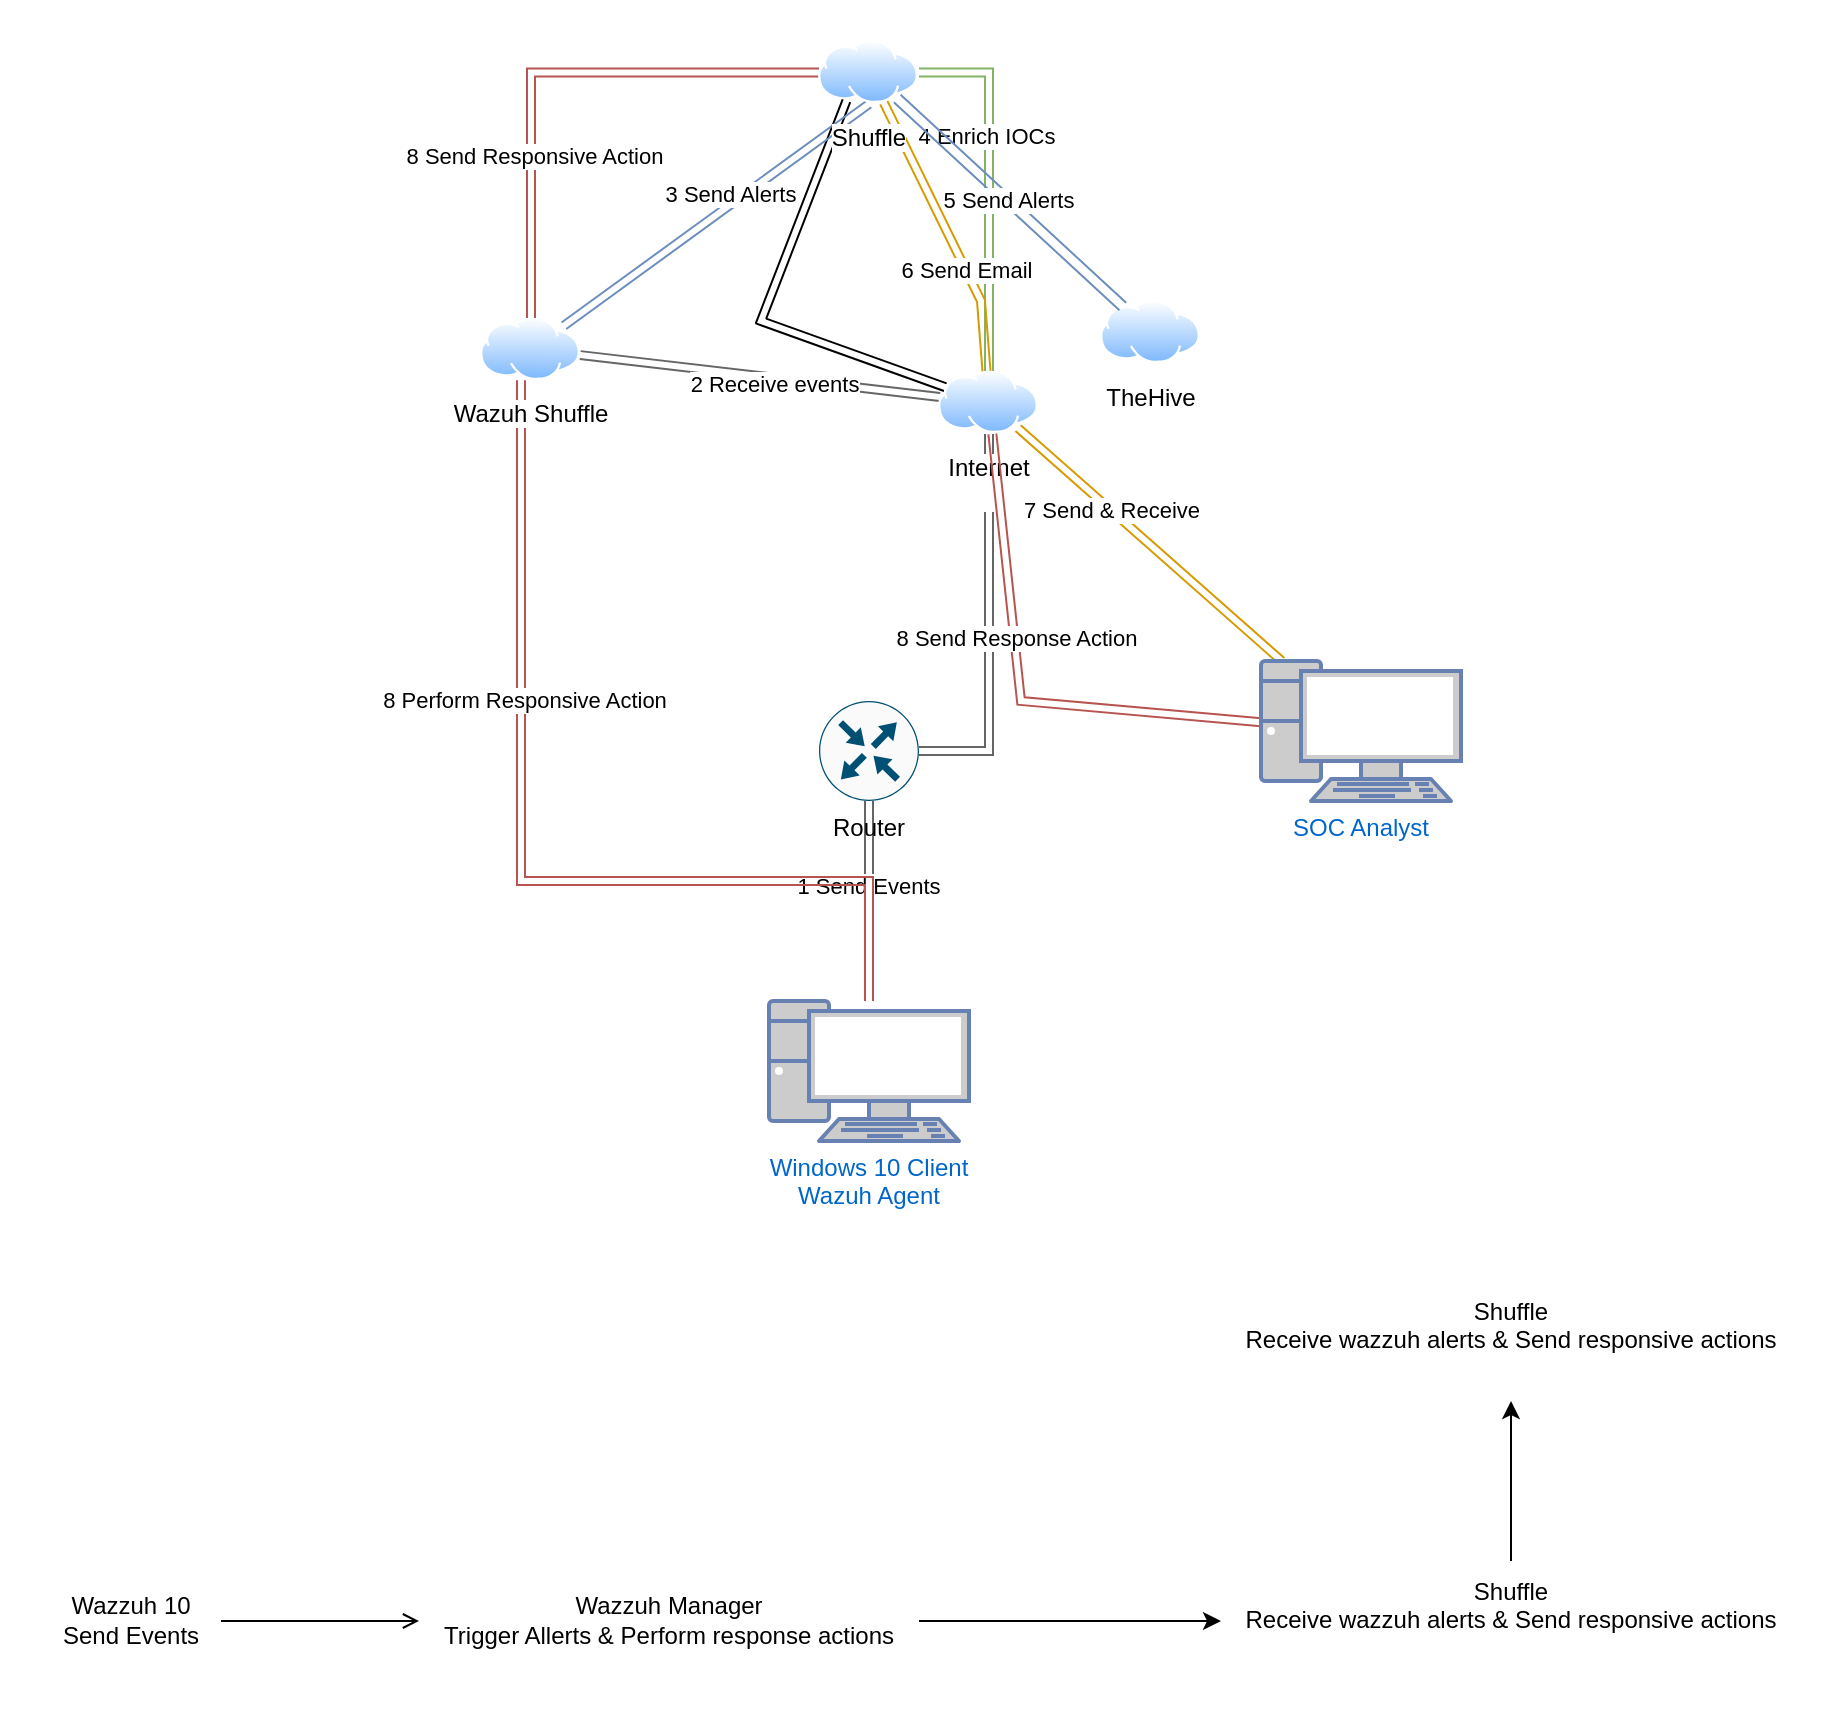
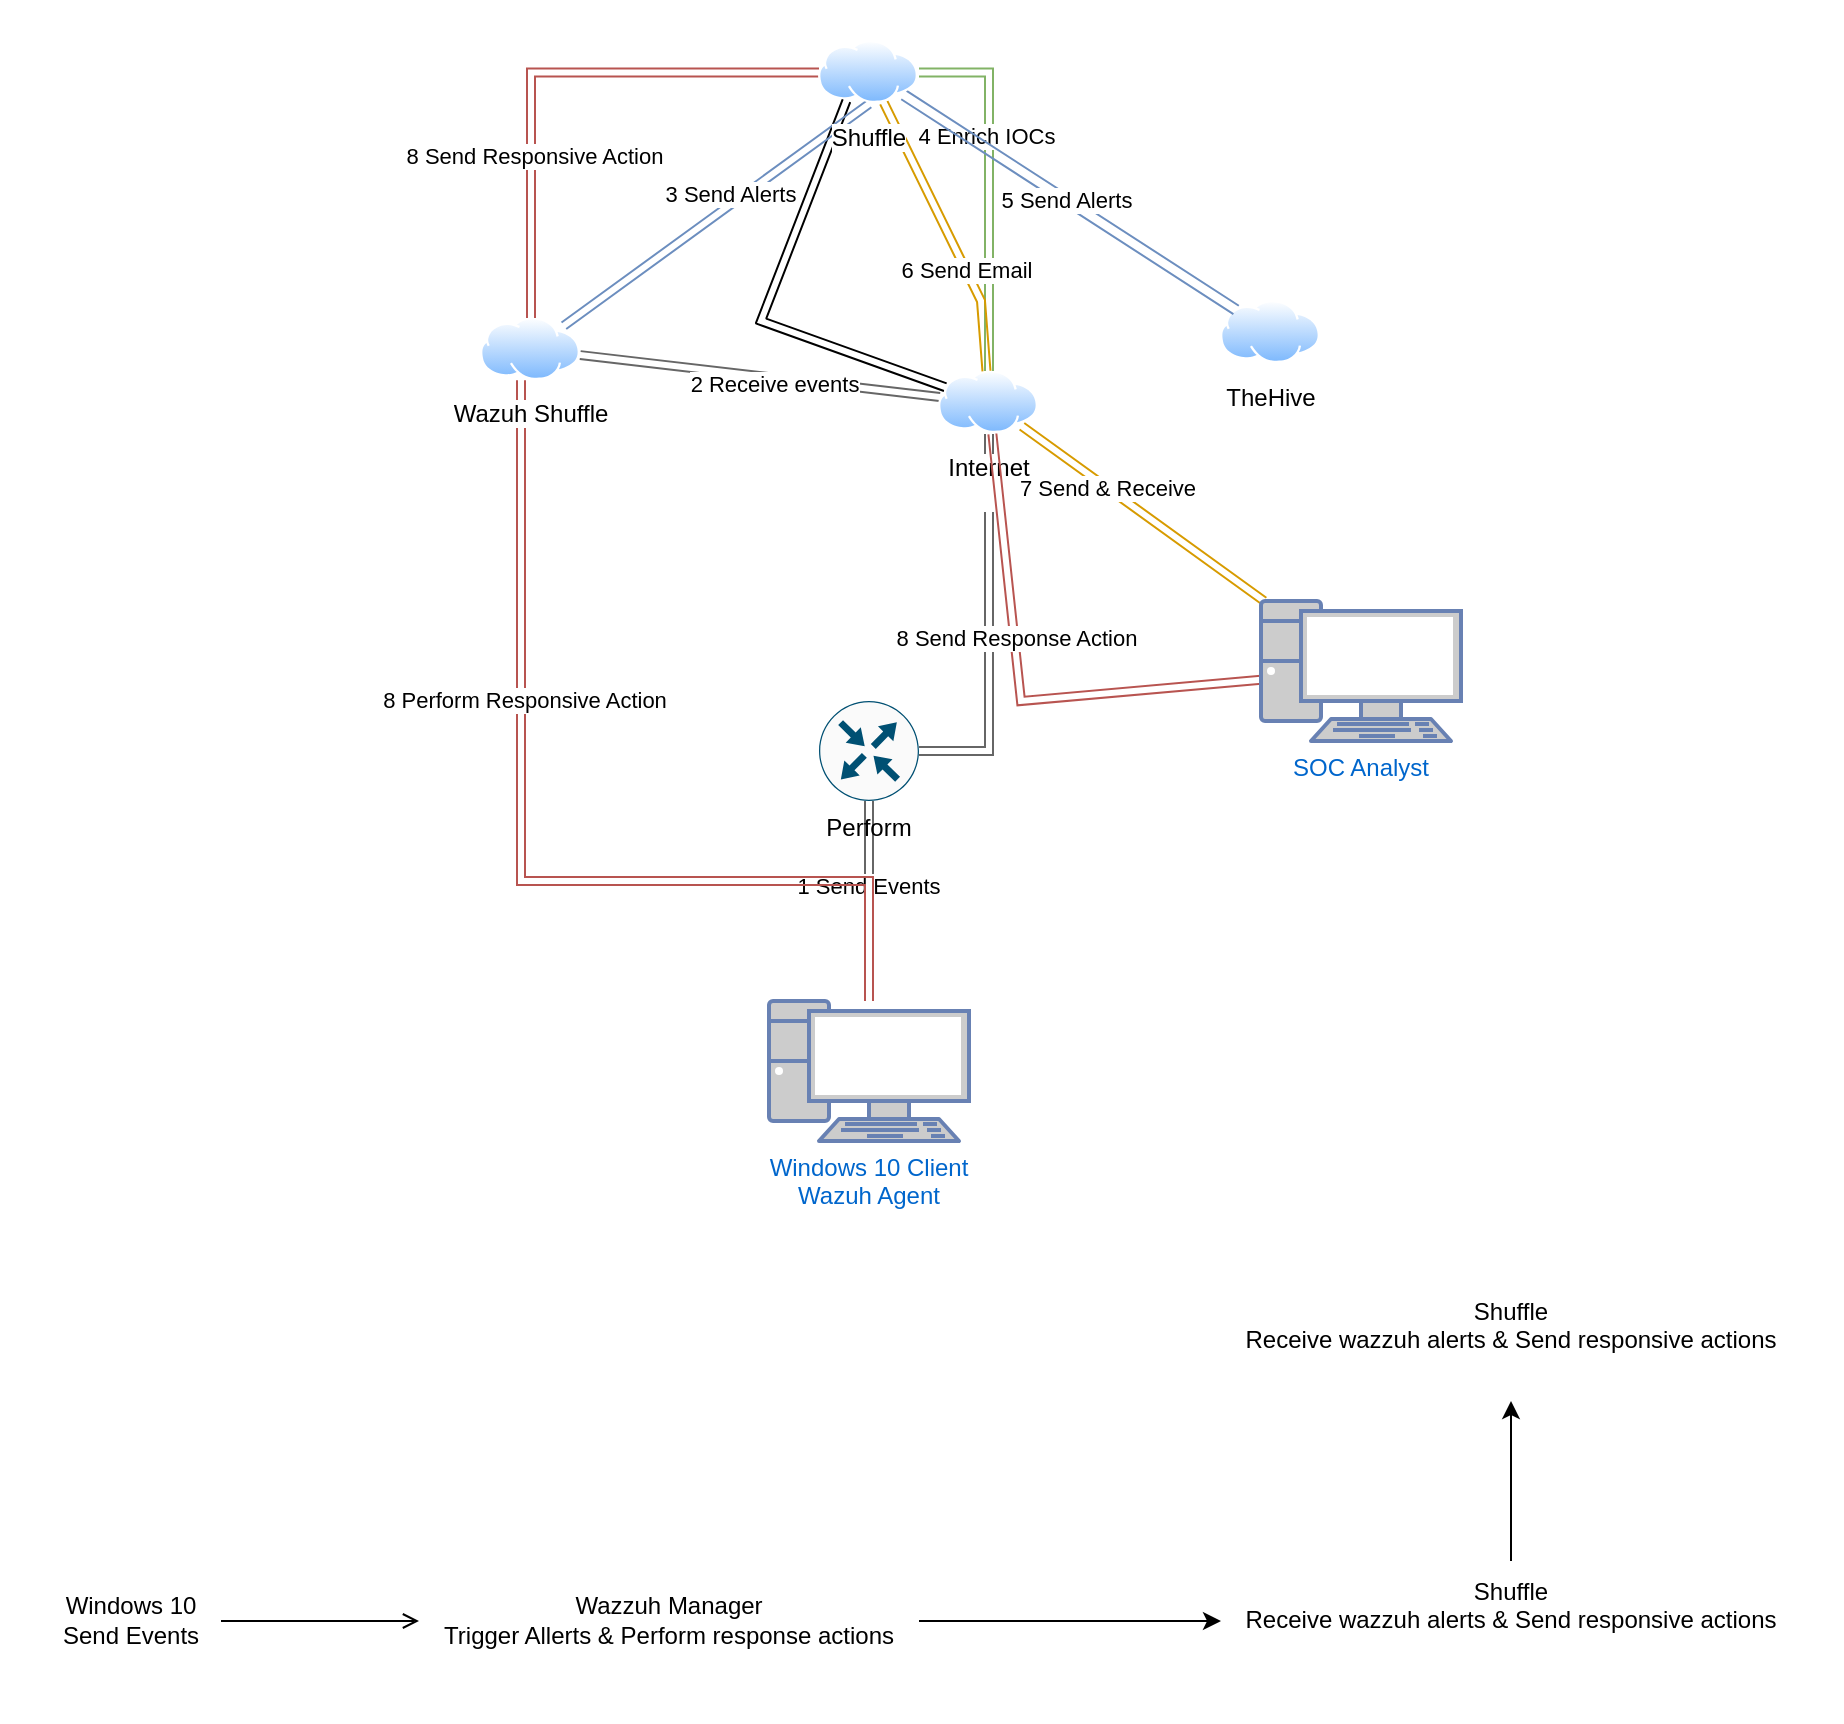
  <mxCell id="0" />
  <mxCell id="1" parent="0" />
  <mxCell id="2" style="edgeStyle=orthogonalEdgeStyle;rounded=0;orthogonalLoop=1;jettySize=auto;html=1;startArrow=classic;startFill=1;shape=link;fillColor=#f5f5f5;strokeColor=#666666;" edge="1" parent="1" source="4" target="6"><mxGeometry relative="1" as="geometry" /></mxCell>
  <mxCell id="3" value="1 Send Events&lt;div&gt;&lt;br&gt;&lt;/div&gt;" style="edgeLabel;html=1;align=center;verticalAlign=middle;resizable=0;points=[];" vertex="1" connectable="0" parent="2"><mxGeometry x="0.02" y="1" relative="1" as="geometry"><mxPoint as="offset" /></mxGeometry></mxCell>
  <mxCell id="4" value="Windows 10 Client&lt;div&gt;Wazuh Agent&lt;/div&gt;" style="fontColor=#0066CC;verticalAlign=top;verticalLabelPosition=bottom;labelPosition=center;align=center;html=1;outlineConnect=0;fillColor=#CCCCCC;strokeColor=#6881B3;gradientColor=none;gradientDirection=north;strokeWidth=2;shape=mxgraph.networks.pc;" vertex="1" parent="1"><mxGeometry x="384" y="500" width="100" height="70" as="geometry" /></mxCell>
  <mxCell id="5" style="edgeStyle=orthogonalEdgeStyle;rounded=0;orthogonalLoop=1;jettySize=auto;html=1;shape=link;fillColor=#f5f5f5;strokeColor=#666666;" edge="1" parent="1" source="6" target="10"><mxGeometry relative="1" as="geometry" /></mxCell>
- <mxCell id="6" value="Router&lt;div&gt;&lt;br&gt;&lt;/div&gt;" style="sketch=0;points=[[0.5,0,0],[1,0.5,0],[0.5,1,0],[0,0.5,0],[0.145,0.145,0],[0.856,0.145,0],[0.855,0.856,0],[0.145,0.855,0]];verticalLabelPosition=bottom;html=1;verticalAlign=top;aspect=fixed;align=center;pointerEvents=1;shape=mxgraph.cisco19.rect;prIcon=router;fillColor=#FAFAFA;strokeColor=#005073;" vertex="1" parent="1"><mxGeometry x="409" y="350" width="50" height="50" as="geometry" /></mxCell>
+ <mxCell id="6" value="Perform&lt;div&gt;&lt;br&gt;&lt;/div&gt;" style="sketch=0;points=[[0.5,0,0],[1,0.5,0],[0.5,1,0],[0,0.5,0],[0.145,0.145,0],[0.856,0.145,0],[0.855,0.856,0],[0.145,0.855,0]];verticalLabelPosition=bottom;html=1;verticalAlign=top;aspect=fixed;align=center;pointerEvents=1;shape=mxgraph.cisco19.rect;prIcon=router;fillColor=#FAFAFA;strokeColor=#005073;" vertex="1" parent="1"><mxGeometry x="409" y="350" width="50" height="50" as="geometry" /></mxCell>
  <mxCell id="7" style="rounded=0;orthogonalLoop=1;jettySize=auto;html=1;shape=link;fillColor=#f5f5f5;strokeColor=#666666;" edge="1" parent="1" source="10" target="15"><mxGeometry relative="1" as="geometry" /></mxCell>
  <mxCell id="8" value="2 Receive events" style="edgeLabel;html=1;align=center;verticalAlign=middle;resizable=0;points=[];" vertex="1" connectable="0" parent="7"><mxGeometry x="-0.083" y="3" relative="1" as="geometry"><mxPoint as="offset" /></mxGeometry></mxCell>
  <mxCell id="9" style="rounded=0;orthogonalLoop=1;jettySize=auto;html=1;entryX=0.25;entryY=1;entryDx=0;entryDy=0;shape=link;" edge="1" parent="1" source="10" target="25"><mxGeometry relative="1" as="geometry"><Array as="points"><mxPoint x="380" y="160" /></Array></mxGeometry></mxCell>
  <mxCell id="10" value="Internet&lt;div&gt;&lt;br&gt;&lt;/div&gt;" style="image;aspect=fixed;perimeter=ellipsePerimeter;html=1;align=center;shadow=0;dashed=0;spacingTop=3;image=img/lib/active_directory/internet_cloud.svg;" vertex="1" parent="1"><mxGeometry x="469" y="185" width="50" height="31.5" as="geometry" /></mxCell>
  <mxCell id="11" style="rounded=0;orthogonalLoop=1;jettySize=auto;html=1;entryX=0.5;entryY=1;entryDx=0;entryDy=0;shape=link;fillColor=#dae8fc;strokeColor=#6c8ebf;" edge="1" parent="1" source="15" target="25"><mxGeometry relative="1" as="geometry" /></mxCell>
  <mxCell id="12" value="3 Send Alerts" style="edgeLabel;html=1;align=center;verticalAlign=middle;resizable=0;points=[];" vertex="1" connectable="0" parent="11"><mxGeometry x="0.122" y="5" relative="1" as="geometry"><mxPoint as="offset" /></mxGeometry></mxCell>
  <mxCell id="13" style="edgeStyle=orthogonalEdgeStyle;rounded=0;orthogonalLoop=1;jettySize=auto;html=1;shape=link;fillColor=#f8cecc;strokeColor=#b85450;" edge="1" parent="1" source="15" target="4"><mxGeometry relative="1" as="geometry"><Array as="points"><mxPoint x="260" y="440" /><mxPoint x="434" y="440" /></Array></mxGeometry></mxCell>
  <mxCell id="14" value="8 Perform Responsive Action" style="edgeLabel;html=1;align=center;verticalAlign=middle;resizable=0;points=[];" vertex="1" connectable="0" parent="13"><mxGeometry x="-0.338" y="1" relative="1" as="geometry"><mxPoint as="offset" /></mxGeometry></mxCell>
  <mxCell id="15" value="&lt;div&gt;Wazuh Shuffle&lt;/div&gt;" style="image;aspect=fixed;perimeter=ellipsePerimeter;html=1;align=center;shadow=0;dashed=0;spacingTop=3;image=img/lib/active_directory/internet_cloud.svg;" vertex="1" parent="1"><mxGeometry x="240" y="158.5" width="50" height="31.5" as="geometry" /></mxCell>
- <mxCell id="16" value="&lt;div&gt;TheHive&lt;/div&gt;" style="image;aspect=fixed;perimeter=ellipsePerimeter;html=1;align=center;shadow=0;dashed=0;spacingTop=3;image=img/lib/active_directory/internet_cloud.svg;" vertex="1" parent="1"><mxGeometry x="550" y="150" width="50" height="31.5" as="geometry" /></mxCell>
+ <mxCell id="16" value="&lt;div&gt;TheHive&lt;/div&gt;" style="image;aspect=fixed;perimeter=ellipsePerimeter;html=1;align=center;shadow=0;dashed=0;spacingTop=3;image=img/lib/active_directory/internet_cloud.svg;" vertex="1" parent="1"><mxGeometry x="610" y="150" width="50" height="31.5" as="geometry" /></mxCell>
  <mxCell id="17" style="edgeStyle=orthogonalEdgeStyle;rounded=0;orthogonalLoop=1;jettySize=auto;html=1;shape=link;fillColor=#d5e8d4;strokeColor=#82b366;" edge="1" parent="1" source="25" target="10"><mxGeometry relative="1" as="geometry" /></mxCell>
  <mxCell id="18" value="4 Enrich IOCs" style="edgeLabel;html=1;align=center;verticalAlign=middle;resizable=0;points=[];" vertex="1" connectable="0" parent="17"><mxGeometry x="-0.27" y="-2" relative="1" as="geometry"><mxPoint as="offset" /></mxGeometry></mxCell>
  <mxCell id="19" style="rounded=0;orthogonalLoop=1;jettySize=auto;html=1;shape=link;fillColor=#dae8fc;strokeColor=#6c8ebf;width=5;" edge="1" parent="1" source="25" target="16"><mxGeometry relative="1" as="geometry" /></mxCell>
  <mxCell id="20" value="5 Send Alerts" style="edgeLabel;html=1;align=center;verticalAlign=middle;resizable=0;points=[];" vertex="1" connectable="0" parent="19"><mxGeometry x="-0.017" relative="1" as="geometry"><mxPoint as="offset" /></mxGeometry></mxCell>
  <mxCell id="21" style="rounded=0;orthogonalLoop=1;jettySize=auto;html=1;shape=link;fillColor=#ffe6cc;strokeColor=#d79b00;width=4;" edge="1" parent="1" source="25" target="10"><mxGeometry relative="1" as="geometry"><Array as="points"><mxPoint x="490" y="150" /></Array></mxGeometry></mxCell>
  <mxCell id="22" value="6 Send Email" style="edgeLabel;html=1;align=center;verticalAlign=middle;resizable=0;points=[];" vertex="1" connectable="0" parent="21"><mxGeometry x="0.272" relative="1" as="geometry"><mxPoint as="offset" /></mxGeometry></mxCell>
  <mxCell id="23" style="edgeStyle=orthogonalEdgeStyle;rounded=0;orthogonalLoop=1;jettySize=auto;html=1;fillColor=#f8cecc;strokeColor=#b85450;shape=link;" edge="1" parent="1" source="25" target="15"><mxGeometry relative="1" as="geometry" /></mxCell>
  <mxCell id="24" value="8 Send Responsive Action" style="edgeLabel;html=1;align=center;verticalAlign=middle;resizable=0;points=[];" vertex="1" connectable="0" parent="23"><mxGeometry x="0.396" y="1" relative="1" as="geometry"><mxPoint as="offset" /></mxGeometry></mxCell>
  <mxCell id="25" value="&lt;div&gt;Shuffle&lt;/div&gt;" style="image;aspect=fixed;perimeter=ellipsePerimeter;html=1;align=center;shadow=0;dashed=0;spacingTop=3;image=img/lib/active_directory/internet_cloud.svg;" vertex="1" parent="1"><mxGeometry x="409" y="20" width="50" height="31.5" as="geometry" /></mxCell>
  <mxCell id="26" style="rounded=0;orthogonalLoop=1;jettySize=auto;html=1;shape=link;fillColor=#ffe6cc;strokeColor=#d79b00;" edge="1" parent="1" source="30" target="10"><mxGeometry relative="1" as="geometry" /></mxCell>
  <mxCell id="27" value="&amp;nbsp;7 Send &amp;amp; Receive" style="edgeLabel;html=1;align=center;verticalAlign=middle;resizable=0;points=[];" vertex="1" connectable="0" parent="26"><mxGeometry x="0.307" y="1" relative="1" as="geometry"><mxPoint as="offset" /></mxGeometry></mxCell>
  <mxCell id="28" style="rounded=0;orthogonalLoop=1;jettySize=auto;html=1;shape=link;fillColor=#f8cecc;strokeColor=#b85450;" edge="1" parent="1" source="30" target="10"><mxGeometry relative="1" as="geometry"><Array as="points"><mxPoint x="510" y="350" /></Array></mxGeometry></mxCell>
  <mxCell id="29" value="8 Send Response Action" style="edgeLabel;html=1;align=center;verticalAlign=middle;resizable=0;points=[];" vertex="1" connectable="0" parent="28"><mxGeometry x="0.19" y="-1" relative="1" as="geometry"><mxPoint as="offset" /></mxGeometry></mxCell>
- <mxCell id="30" value="SOC Analyst&lt;div&gt;&lt;br&gt;&lt;/div&gt;" style="fontColor=#0066CC;verticalAlign=top;verticalLabelPosition=bottom;labelPosition=center;align=center;html=1;outlineConnect=0;fillColor=#CCCCCC;strokeColor=#6881B3;gradientColor=none;gradientDirection=north;strokeWidth=2;shape=mxgraph.networks.pc;" vertex="1" parent="1"><mxGeometry x="630" y="330" width="100" height="70" as="geometry" /></mxCell>
+ <mxCell id="30" value="SOC Analyst&lt;div&gt;&lt;br&gt;&lt;/div&gt;" style="fontColor=#0066CC;verticalAlign=top;verticalLabelPosition=bottom;labelPosition=center;align=center;html=1;outlineConnect=0;fillColor=#CCCCCC;strokeColor=#6881B3;gradientColor=none;gradientDirection=north;strokeWidth=2;shape=mxgraph.networks.pc;" vertex="1" parent="1"><mxGeometry x="630" y="300" width="100" height="70" as="geometry" /></mxCell>
  <mxCell id="31" value="" style="edgeStyle=orthogonalEdgeStyle;rounded=0;orthogonalLoop=1;jettySize=auto;html=1;endArrow=open;" edge="1" parent="1" source="32" target="34"><mxGeometry relative="1" as="geometry" /></mxCell>
- <mxCell id="32" value="Wazzuh 10&lt;div&gt;Send Events&lt;/div&gt;" style="text;html=1;align=center;verticalAlign=middle;resizable=0;points=[];autosize=1;strokeColor=none;fillColor=none;" vertex="1" parent="1"><mxGeometry y="790" width="90" height="40" as="geometry" x="20" /></mxCell>
+ <mxCell id="32" value="Windows 10&lt;div&gt;Send Events&lt;/div&gt;" style="text;html=1;align=center;verticalAlign=middle;resizable=0;points=[];autosize=1;strokeColor=none;fillColor=none;" vertex="1" parent="1"><mxGeometry y="790" width="90" height="40" as="geometry" x="20" /></mxCell>
  <mxCell id="33" value="" style="edgeStyle=orthogonalEdgeStyle;rounded=0;orthogonalLoop=1;jettySize=auto;html=1;" edge="1" parent="1" source="34" target="36"><mxGeometry relative="1" as="geometry" /></mxCell>
  <mxCell id="34" value="Wazzuh Manager&lt;div&gt;Trigger Allerts &amp;amp; Perform response actions&lt;/div&gt;" style="text;html=1;align=center;verticalAlign=middle;resizable=0;points=[];autosize=1;strokeColor=none;fillColor=none;" vertex="1" parent="1"><mxGeometry x="209" y="790" width="250" height="40" as="geometry" /></mxCell>
  <mxCell id="35" value="" style="edgeStyle=orthogonalEdgeStyle;rounded=0;orthogonalLoop=1;jettySize=auto;html=1;" edge="1" parent="1" source="36" target="37"><mxGeometry relative="1" as="geometry" /></mxCell>
  <mxCell id="36" value="&lt;div&gt;Shuffle&lt;/div&gt;Receive wazzuh alerts &amp;amp; Send responsive actions&lt;div&gt;&lt;br&gt;&lt;/div&gt;" style="text;html=1;align=center;verticalAlign=middle;resizable=0;points=[];autosize=1;strokeColor=none;fillColor=none;" vertex="1" parent="1"><mxGeometry x="610" y="780" width="290" height="60" as="geometry" /></mxCell>
  <mxCell id="37" value="&lt;div&gt;Shuffle&lt;/div&gt;Receive wazzuh alerts &amp;amp; Send responsive actions&lt;div&gt;&lt;br&gt;&lt;/div&gt;" style="text;html=1;align=center;verticalAlign=middle;resizable=0;points=[];autosize=1;strokeColor=none;fillColor=none;" vertex="1" parent="1"><mxGeometry x="610" y="640" width="290" height="60" as="geometry" /></mxCell>
